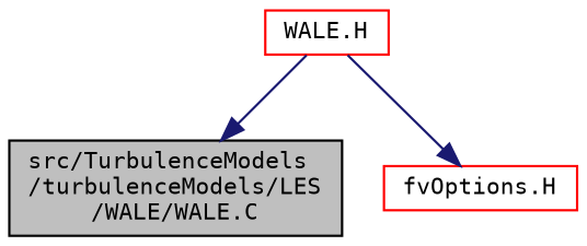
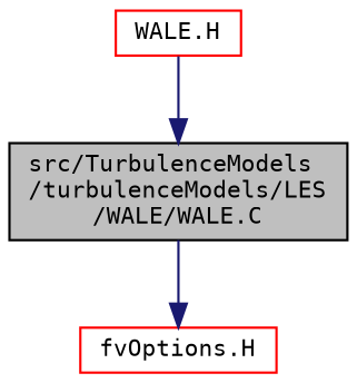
  digraph {
    fontname="DejaVu Sans Mono"
    node [color=red fontname="DejaVu Sans Mono" fontsize=10 shape=record]
    edge [color=midnightblue fontname="DejaVu Sans Mono" fontsize=10 labelfontname=Helvetica labelfontsize=10 style=solid]
    n1 [color=black fillcolor=grey75 fontcolor=black height=0.2 label="src/TurbulenceModels\l/turbulenceModels/LES\l/WALE/WALE.C" style=filled width=0.4]
    n2 [height=0.2 label="fvOptions.H" width=0.4]
    n3 [height=0.2 label="WALE.H" width=0.4]
-   n3 -> n2
+   n1 -> n2
    n3 -> n1
  }
